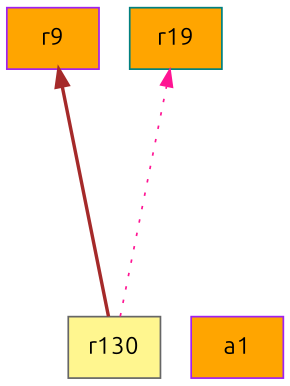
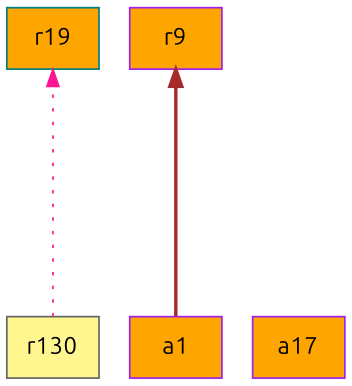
  digraph {
    fontname=Ubuntu
    rankdir=BT
    ranksep=2.0
    node [color=purple fillcolor=orange fontname=Ubuntu shape=record style=filled]
    edge [fontname=Ubuntu]
    n1 [color=gray40 fillcolor=khaki1 label="{r130}"]
    n2 [label="{r9}"]
    n3 [color=teal label="{r19}"]
    n4 [label="{a1}"]
-   n1 -> n2 [color=brown style=bold]
+   n5 [label="{a17}"]
+   n4 -> n2 [color=brown style=bold]
    n1 -> n3 [color=deeppink style=dotted]
  }
